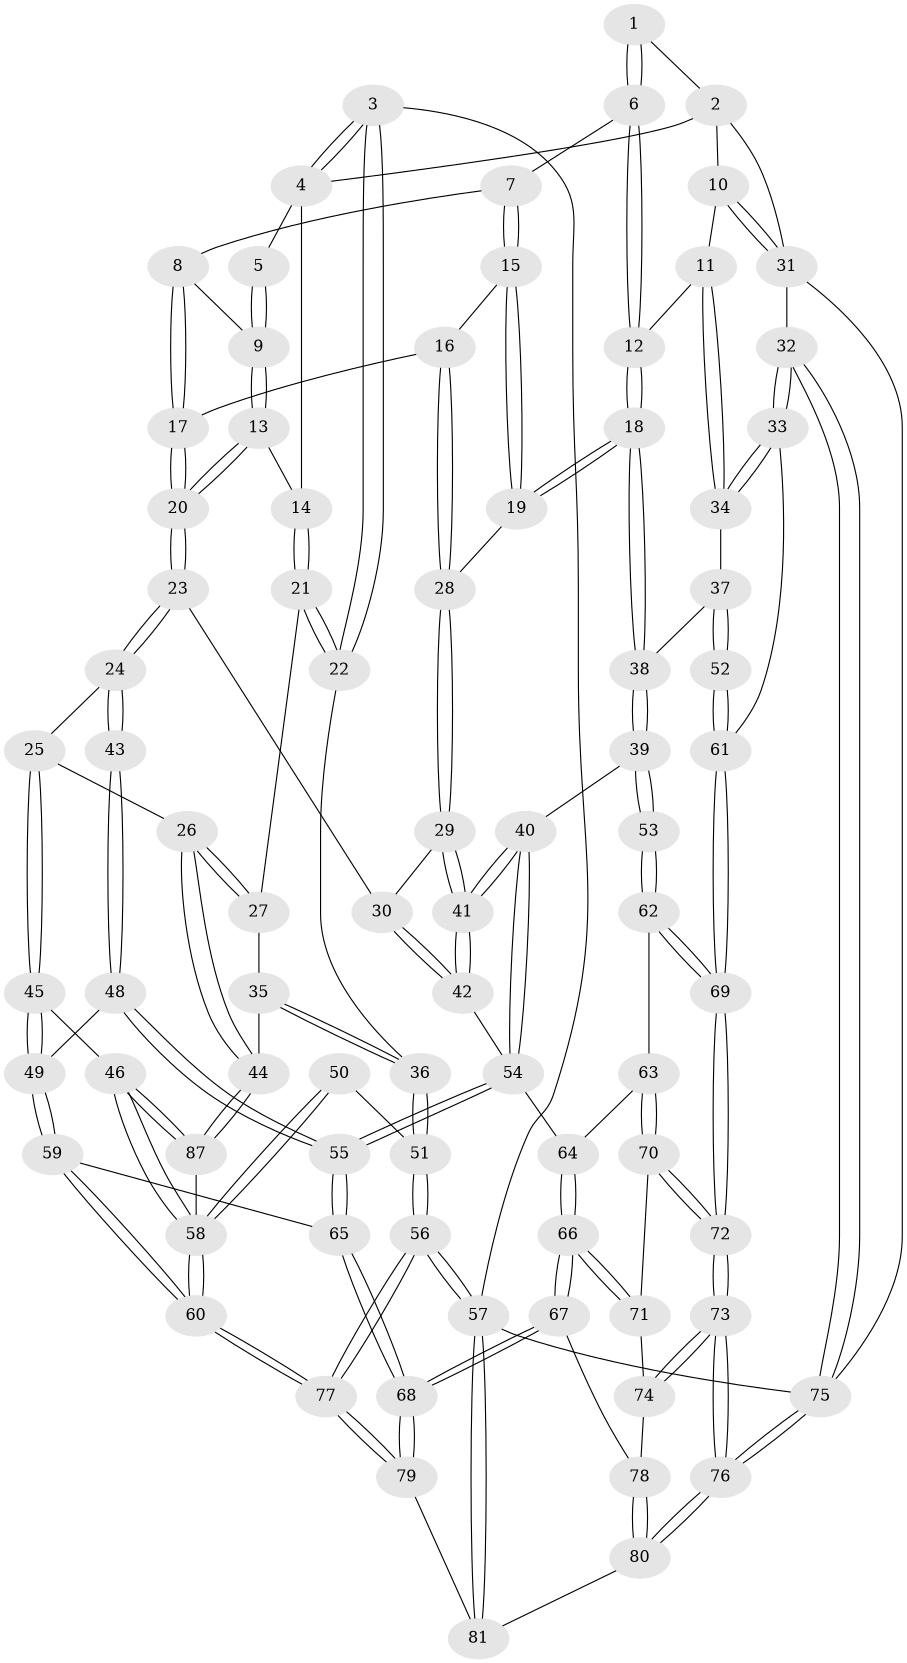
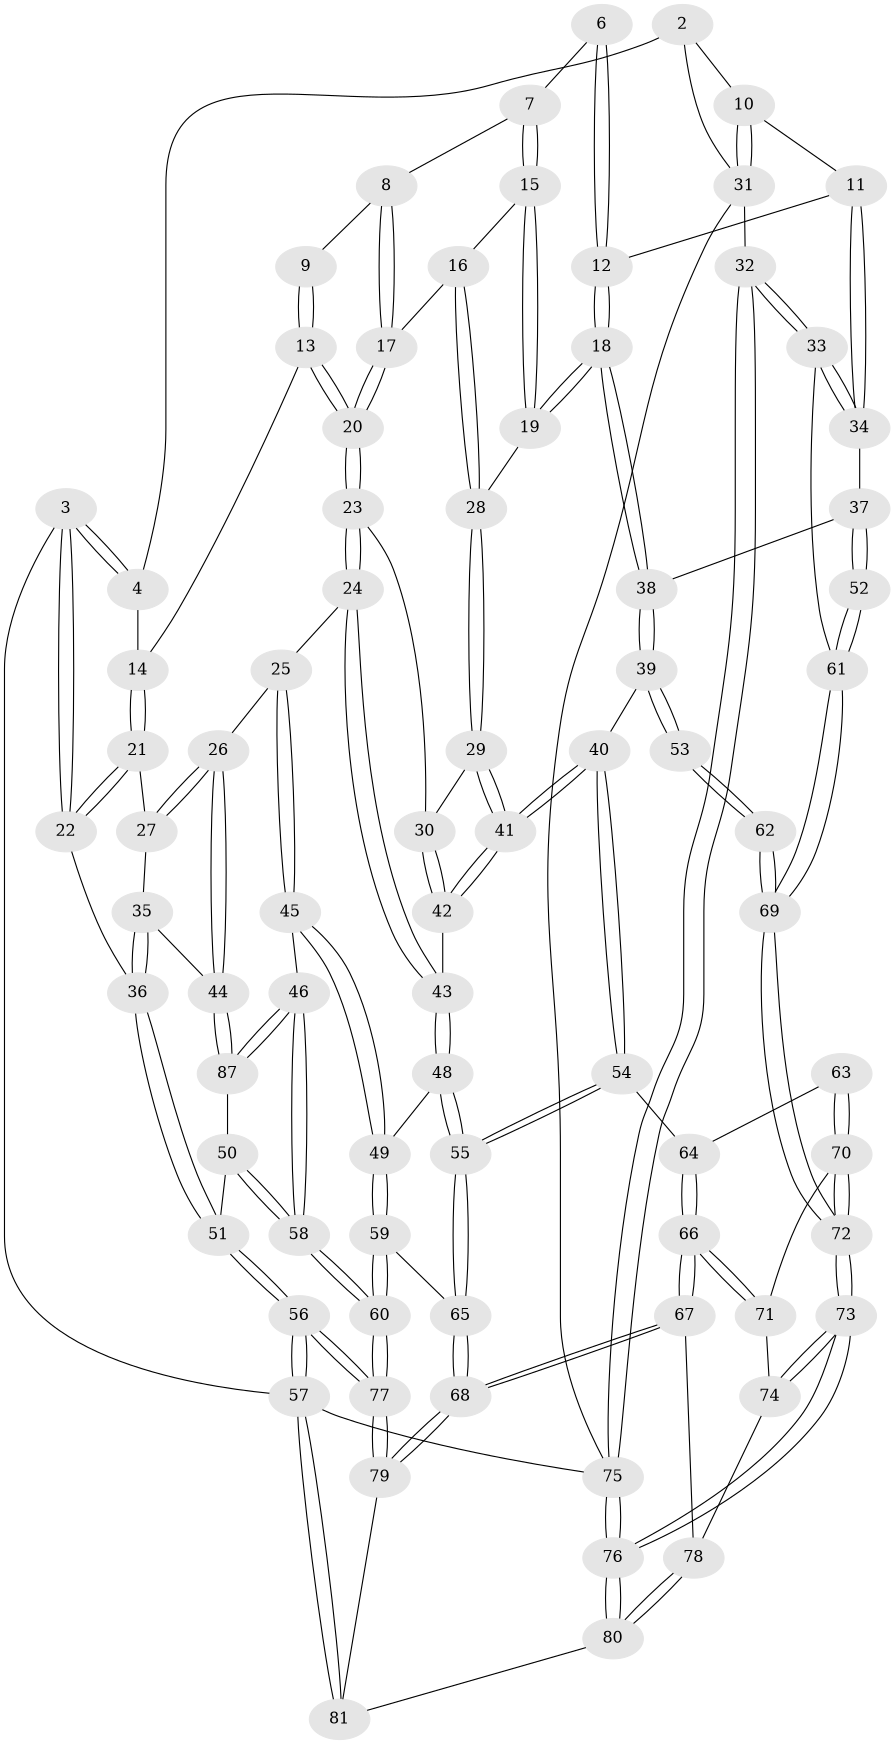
  graph {
    node [color=gray90 style=filled]
-   1
    2
    6
    10
    31
    4
    7
    12
    3
    22
    57
    11
    32
    75
-   5
    14
    36
    81
    9
    21
    13
    8
    15
    18
    17
    16
    19
    20
    34
    37
    38
    23
    27
    28
    29
    39
    24
    30
    35
    51
    25
    43
    42
    26
    45
    48
    44
    46
    49
    n50 [label=87]
    41
    33
    76
    61
    69
    52
    56
    40
    53
    54
    62
    55
    64
    50
    58
    59
    60
    65
    77
    63
    66
    68
    79
    72
    70
    71
    67
    78
    74
    80
    73
-   1 -- 2
-   1 -- 6
-   1 -- 6
    2 -- 10
    2 -- 31
    2 -- 4
    6 -- 7
    6 -- 12
    6 -- 12
    10 -- 31
    10 -- 31
    10 -- 11
    31 -- 32
    31 -- 75
-   4 -- 5
    4 -- 14
    7 -- 8
    7 -- 15
    7 -- 15
    12 -- 18
    12 -- 18
    3 -- 4
    3 -- 4
    3 -- 22
    3 -- 22
    3 -- 57
    22 -- 36
    57 -- 75
    57 -- 81
    57 -- 81
    11 -- 12
    11 -- 34
    11 -- 34
    32 -- 75
    32 -- 75
    32 -- 33
    32 -- 33
    75 -- 76
    75 -- 76
-   5 -- 9
-   5 -- 9
    14 -- 21
    14 -- 21
    36 -- 51
    36 -- 51
    9 -- 13
    9 -- 13
    21 -- 22
    21 -- 22
    21 -- 27
    13 -- 14
    13 -- 20
    13 -- 20
    8 -- 9
    8 -- 17
    8 -- 17
    15 -- 16
    15 -- 19
    15 -- 19
    18 -- 19
    18 -- 19
    18 -- 38
    18 -- 38
    17 -- 20
    17 -- 20
    16 -- 17
    16 -- 28
    16 -- 28
    19 -- 28
    20 -- 23
    20 -- 23
    34 -- 37
    37 -- 38
    37 -- 52
    37 -- 52
    38 -- 39
    38 -- 39
    23 -- 24
    23 -- 24
    23 -- 30
    27 -- 35
    28 -- 29
    28 -- 29
    29 -- 30
    29 -- 41
    29 -- 41
    39 -- 40
    39 -- 53
    39 -- 53
    24 -- 25
    24 -- 43
    24 -- 43
    30 -- 42
    30 -- 42
    35 -- 36
    35 -- 36
    35 -- 44
    51 -- 56
    51 -- 56
    25 -- 26
    25 -- 45
    25 -- 45
    43 -- 48
    43 -- 48
-   42 -- 54
+   42 -- 43
    26 -- 27
    26 -- 27
    26 -- 44
    26 -- 44
    45 -- 46
    45 -- 49
    45 -- 49
    48 -- 49
    48 -- 55
    48 -- 55
    44 -- n50
    44 -- n50
    46 -- n50
    46 -- n50
    46 -- 58
    46 -- 58
    49 -- 59
    49 -- 59
-   n50 -- 58
+   n50 -- 50
    41 -- 42
    41 -- 42
    33 -- 34
    33 -- 34
    33 -- 61
    76 -- 80
    76 -- 80
    61 -- 69
    61 -- 69
    69 -- 72
    69 -- 72
    52 -- 61
    52 -- 61
    56 -- 57
    56 -- 57
    56 -- 77
    56 -- 77
    40 -- 41
    40 -- 41
    40 -- 54
    40 -- 54
    53 -- 62
    53 -- 62
    54 -- 55
    54 -- 55
    54 -- 64
    62 -- 69
    62 -- 69
-   62 -- 63
    55 -- 65
    55 -- 65
    64 -- 66
    64 -- 66
    50 -- 51
    50 -- 58
    50 -- 58
    58 -- 60
    58 -- 60
    59 -- 60
    59 -- 60
    59 -- 65
    60 -- 77
    60 -- 77
    65 -- 68
    65 -- 68
    77 -- 79
    77 -- 79
    63 -- 64
    63 -- 70
    63 -- 70
    66 -- 71
    66 -- 71
    66 -- 67
    66 -- 67
    68 -- 79
    68 -- 79
    79 -- 81
    72 -- 73
    72 -- 73
    70 -- 72
    70 -- 72
    70 -- 71
    71 -- 74
    67 -- 68
    67 -- 68
    67 -- 78
    78 -- 80
    78 -- 80
    74 -- 78
    80 -- 81
    73 -- 76
    73 -- 76
    73 -- 74
    73 -- 74
  }
